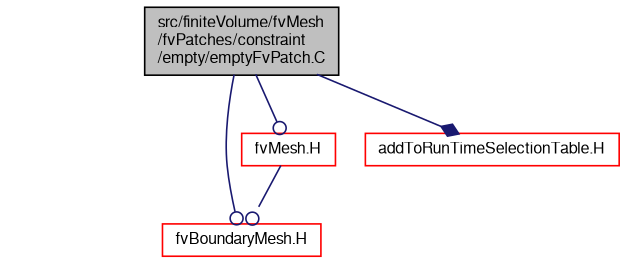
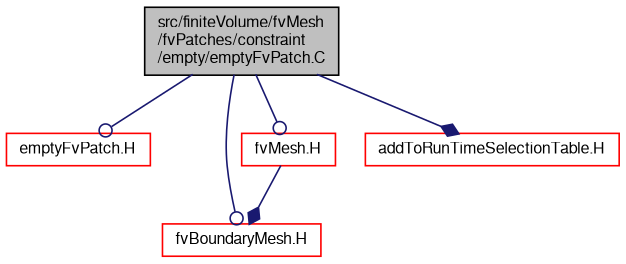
  digraph {
    node [color=red fontname=FreeSans fontsize=10 shape=record]
    edge [arrowhead=odot color=midnightblue fontname=FreeSans fontsize=10 labelfontname=FreeSans labelfontsize=10 style=solid]
    n1 [color=black fillcolor=grey75 fontcolor=black height=0.2 label="src/finiteVolume/fvMesh\l/fvPatches/constraint\l/empty/emptyFvPatch.C" style=filled width=0.4]
+   n2 [height=0.2 label="emptyFvPatch.H" width=0.4]
    n3 [height=0.2 label="fvBoundaryMesh.H" width=0.4]
    n4 [height=0.2 label="fvMesh.H" width=0.4]
    n5 [height=0.2 label="addToRunTimeSelectionTable.H" width=0.4]
+   n1 -> n2
    n1 -> n3
    n1 -> n4
    n1 -> n5 [arrowhead=diamond]
-   n4 -> n3
+   n4 -> n3 [arrowhead=diamond]
  }
